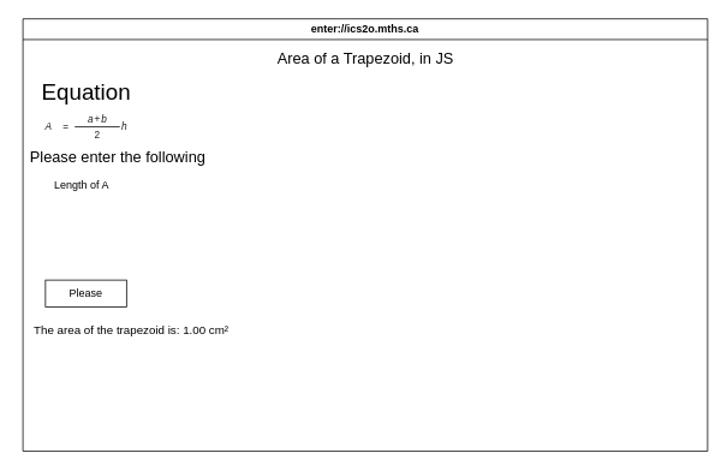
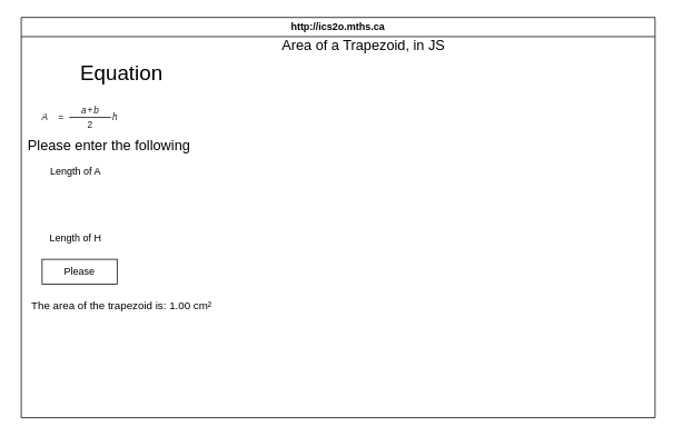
  <mxCell id="0" />
  <mxCell id="1" parent="0" />
- <mxCell id="2" value="enter://ics2o.mths.ca" style="swimlane;whiteSpace=wrap;html=1;labelBackgroundColor=default;" parent="1" vertex="1"><mxGeometry x="25" y="20" width="760" height="480" as="geometry" /></mxCell>
- <mxCell id="3" value="Area of a Trapezoid, in JS" style="text;html=1;align=center;verticalAlign=middle;resizable=0;points=[];autosize=1;strokeColor=none;fillColor=none;fontSize=17;" parent="2" vertex="1"><mxGeometry x="270" y="30" width="220" height="30" as="geometry" /></mxCell>
- <mxCell id="4" value="&lt;font style=&quot;font-size: 25px;&quot;&gt;Equation&lt;/font&gt;" style="text;html=1;align=center;verticalAlign=middle;resizable=0;points=[];autosize=1;strokeColor=none;fillColor=none;" parent="2" vertex="1"><mxGeometry x="10" y="60" width="120" height="40" as="geometry" /></mxCell>
+ <mxCell id="2" value="http://ics2o.mths.ca" style="swimlane;whiteSpace=wrap;html=1;labelBackgroundColor=default;" parent="1" vertex="1"><mxGeometry x="25" y="20" width="760" height="480" as="geometry" /></mxCell>
+ <mxCell id="3" value="Area of a Trapezoid, in JS" style="text;html=1;align=center;verticalAlign=middle;resizable=0;points=[];autosize=1;strokeColor=none;fillColor=none;fontSize=17;" parent="2" vertex="1"><mxGeometry x="300" y="20" width="220" height="30" as="geometry" /></mxCell>
+ <mxCell id="4" value="&lt;font style=&quot;font-size: 25px;&quot;&gt;Equation&lt;/font&gt;" style="text;html=1;align=center;verticalAlign=middle;resizable=0;points=[];autosize=1;strokeColor=none;fillColor=none;" parent="2" vertex="1"><mxGeometry x="60" y="45" width="120" height="40" as="geometry" /></mxCell>
  <mxCell id="5" value="&lt;font&gt;&lt;div class=&quot;lr-fy-ecl lr-fy-eq-elem&quot; data-var=&quot;A&quot; style=&quot;display: inline-block; position: relative; transition: color 0.05s ease-in-out; font-style: italic; color: rgb(31, 31, 31); font-family: XITSMath-Regular, Arial, sans-serif; text-align: start; background-color: rgb(255, 255, 255); margin-right: 10px; margin-top: 0px; margin-bottom: 0px;&quot;&gt;A&lt;/div&gt;&lt;div class=&quot;lr-fy-eq-elem lr-fy-eq-add&quot; style=&quot;display: inline-block; position: relative; transition: color 0.05s ease-in-out; color: rgb(31, 31, 31); font-family: XITSMath-Regular, Arial, sans-serif; text-align: start; background-color: rgb(255, 255, 255); margin-left: 0.2em; margin-right: 0.2em;&quot;&gt;=&lt;/div&gt;&lt;div class=&quot;lr-fy-eq-elem eiuJYe&quot; data-lr-op=&quot;imul&quot; style=&quot;display: inline-block; position: relative; transition: color 0.05s ease-in-out; color: rgb(31, 31, 31); font-family: XITSMath-Regular, Arial, sans-serif; text-align: start; background-color: rgb(255, 255, 255); margin-left: 5px; vertical-align: middle; margin-top: 0px; margin-bottom: 0px;&quot;&gt;&lt;div data-lr-op=&quot;div&quot; class=&quot;lr-fy-eq-elem&quot; style=&quot;display: inline-block; position: relative; transition: color 0.05s ease-in-out; text-align: center; vertical-align: middle;&quot;&gt;&lt;div data-lr-op=&quot;ipar&quot; class=&quot;lr-fy-eq-elem&quot; style=&quot;display: inline-block; position: relative; transition: color 0.05s ease-in-out;&quot;&gt;&lt;div data-lr-op=&quot;plus&quot; class=&quot;lr-fy-eq-elem&quot; style=&quot;display: inline-block; position: relative; transition: color 0.05s ease-in-out;&quot;&gt;&lt;div class=&quot;lr-fy-el lr-fy-eq-elem&quot; data-var=&quot;a&quot; role=&quot;link&quot; style=&quot;display: inline-block; position: relative; transition: color 0.05s ease-in-out; margin: -4px; padding: 4px; font-style: italic; cursor: pointer;&quot;&gt;a&lt;/div&gt;&lt;div class=&quot;lr-fy-eq-elem lr-fy-eq-add&quot; style=&quot;display: inline-block; position: relative; transition: color 0.05s ease-in-out; margin-left: 0.1em; margin-right: 0.1em;&quot;&gt;+&lt;/div&gt;&lt;div class=&quot;lr-fy-el lr-fy-eq-elem&quot; data-var=&quot;b&quot; role=&quot;link&quot; style=&quot;display: inline-block; position: relative; transition: color 0.05s ease-in-out; margin: -4px; padding: 4px; font-style: italic; cursor: pointer;&quot;&gt;b&lt;/div&gt;&lt;/div&gt;&lt;/div&gt;&lt;div class=&quot;lr-fy-eq-add&quot; style=&quot;width: 49.392px; height: 1px; background-color: black; margin-top: 2px; margin-bottom: 2px;&quot;&gt;&lt;/div&gt;&lt;div class=&quot;lr-fy-ecv lr-fy-eq-elem&quot; style=&quot;display: inline-block; position: relative; transition: color 0.05s ease-in-out;&quot;&gt;2&lt;/div&gt;&lt;/div&gt;&lt;div class=&quot;lr-fy-eq-elem lr-fy-eq-add&quot; style=&quot;display: inline-block; position: relative; transition: color 0.05s ease-in-out; margin-left: 0.2em;&quot;&gt;&lt;/div&gt;&lt;div class=&quot;lr-fy-el lr-fy-eq-elem&quot; data-var=&quot;h&quot; role=&quot;link&quot; style=&quot;display: inline-block; position: relative; transition: color 0.05s ease-in-out; margin: -4px; padding: 4px; font-style: italic; cursor: pointer;&quot;&gt;h&lt;/div&gt;&lt;/div&gt;&lt;/font&gt;" style="text;html=1;align=center;verticalAlign=middle;resizable=0;points=[];autosize=1;strokeColor=none;fillColor=none;fontSize=11;" parent="2" vertex="1"><mxGeometry x="15" y="100" width="110" height="40" as="geometry" /></mxCell>
  <mxCell id="6" value="&lt;font&gt;Please enter the following&lt;/font&gt;" style="text;html=1;align=center;verticalAlign=middle;resizable=0;points=[];autosize=1;strokeColor=none;fillColor=none;fontSize=17;fontColor=#000000;" parent="2" vertex="1"><mxGeometry x="-5" y="140" width="220" height="30" as="geometry" /></mxCell>
  <mxCell id="7" value="Length of A" style="text;html=1;align=center;verticalAlign=middle;resizable=0;points=[];autosize=1;strokeColor=none;fillColor=none;" parent="2" vertex="1"><mxGeometry x="25" y="170" width="80" height="30" as="geometry" /></mxCell>
+ <mxCell id="8" value="&lt;span style=&quot;color: rgb(0, 0, 0);&quot;&gt;Length of H&lt;/span&gt;" style="text;html=1;align=center;verticalAlign=middle;resizable=0;points=[];autosize=1;strokeColor=none;fillColor=none;" parent="2" vertex="1"><mxGeometry x="20" y="250" width="90" height="30" as="geometry" /></mxCell>
  <mxCell id="9" value="Please" style="whiteSpace=wrap;html=1;" vertex="1" parent="2"><mxGeometry x="25" y="290" width="90" height="30" as="geometry" /></mxCell>
  <mxCell id="10" value="The area of the trapezoid is: 1.00 cm²" style="text;html=1;align=center;verticalAlign=middle;resizable=0;points=[];autosize=1;strokeColor=none;fillColor=none;fontSize=13;" vertex="1" parent="2"><mxGeometry y="330" width="240" height="30" as="geometry" /></mxCell>
